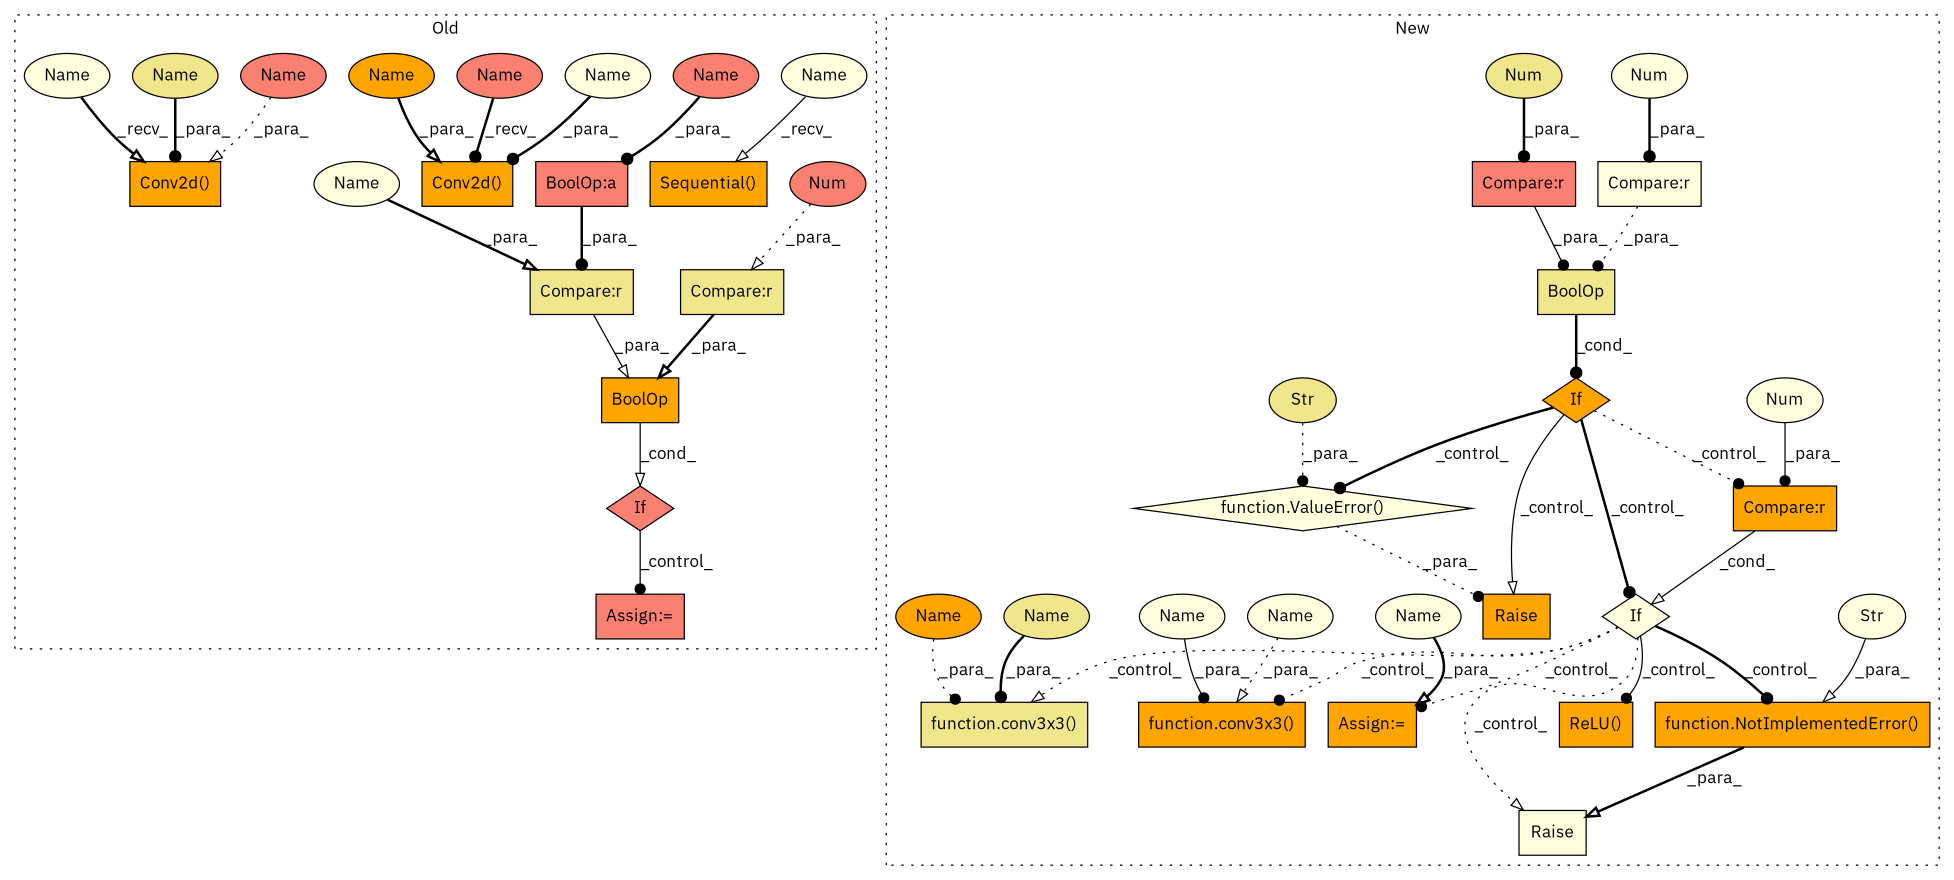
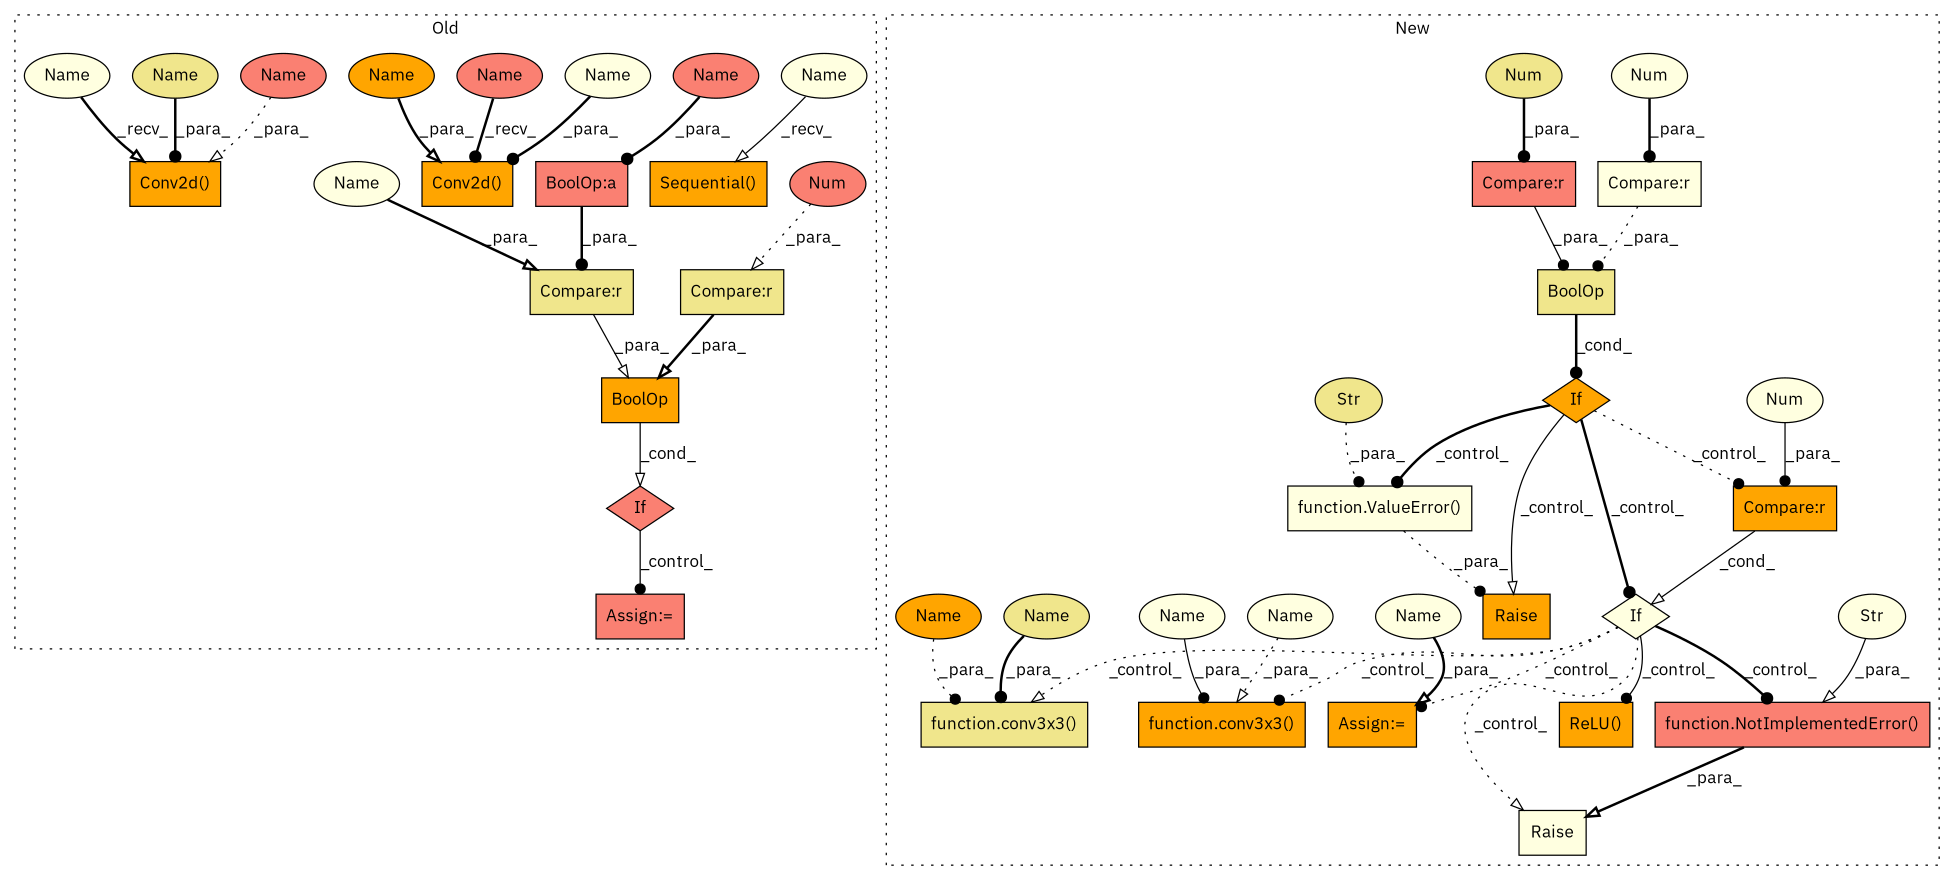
  digraph {
    fontname="IBM Plex Sans"
    node [a=87 fillcolor=lightyellow fontname="IBM Plex Sans" l=6 s=783 shape=box style=filled]
    edge [arrowhead=dot fontname="IBM Plex Sans" style=bold]
    n1 [a=96 fillcolor=salmon l="3,14" label=If s="780,834" shape=diamond]
    n2 [a=68 fillcolor=salmon l=3 label="Assign:=" s=861]
    n3 [a=82 fillcolor=salmon l=3 label="BoolOp:a" s=825]
    n4 [a=72 fillcolor=orange l=51 label=BoolOp]
    n5 [a=40 fillcolor=khaki l=11 label="Compare:r"]
    n6 [a=76 fillcolor=salmon l=1 label=Num s=793 shape=ellipse]
    n7 [a=40 fillcolor=khaki l=36 label="Compare:r" s=798]
    n8 [a=75 fillcolor=orange l="10,54" label="Conv2d()" s="470,497"]
    n9 [a=75 fillcolor=orange l=15 label="Sequential()" s=756]
    n10 [a=75 fillcolor=orange l="10,49" label="Conv2d()" s="615,639"]
    n11 [l=2 label=Name s=756 shape=ellipse]
    n12 [fillcolor=salmon l=2 label=Name s=470 shape=ellipse]
    n13 [l=2 label=Name s=615 shape=ellipse]
    n14 [l=9 label=Name s=798 shape=ellipse]
    n15 [fillcolor=orange l=9 label=Name s=480 shape=ellipse]
    n16 [fillcolor=salmon label=Name s=828 shape=ellipse]
    n17 [fillcolor=salmon label=Name s=625 shape=ellipse]
    n18 [fillcolor=khaki label=Name s=633 shape=ellipse]
    n19 [label=Name s=491 shape=ellipse]
-   n20 [a=75 fillcolor=orange l="20,1" label="function.NotImplementedError()" s="1237,1299"]
+   n20 [a=75 fillcolor=salmon l="20,1" label="function.NotImplementedError()" s="1237,1299"]
    n21 [a=96 l="3,14" label=If s="1202,1217" shape=diamond]
    n22 [a=40 fillcolor=orange l=12 label="Compare:r" s=1205]
    n23 [a=91 label=Raise s=1231]
    n24 [a=96 fillcolor=orange l="3,14" label=If s="1074,1108" shape=diamond]
    n25 [a=66 l=42 label=Str s=1257 shape=ellipse]
    n26 [a=72 fillcolor=khaki l=31 label=BoolOp s=1077]
    n27 [a=75 fillcolor=orange l="8,1" label="function.conv3x3()" s="1413,1445"]
    n28 [a=68 fillcolor=orange l=3 label="Assign:=" s=1666]
    n29 [a=75 fillcolor=khaki l="8,1" label="function.conv3x3()" s="1548,1570"]
    n30 [a=76 l=1 label=Num s=1216 shape=ellipse]
    n31 [a=40 l=11 label="Compare:r" s=1077]
    n32 [a=76 l=1 label=Num s=1087 shape=ellipse]
    n33 [a=40 fillcolor=salmon l=16 label="Compare:r" s=1092]
    n34 [a=76 fillcolor=khaki l=2 label=Num s=1106 shape=ellipse]
    n35 [a=91 fillcolor=orange label=Raise s=1122]
    n36 [a=75 fillcolor=orange l=21 label="ReLU()" s=1505]
-   n37 [a=75 l="11,1" label="function.ValueError()" s="1128,1192" shape=diamond]
+   n37 [a=75 l="11,1" label="function.ValueError()" s="1128,1192"]
    n38 [a=66 fillcolor=khaki l=53 label=Str s=1139 shape=ellipse]
    n39 [label=Name s=1439 shape=ellipse]
    n40 [label=Name s=1669 shape=ellipse]
    n41 [fillcolor=khaki label=Name s=1556 shape=ellipse]
    n42 [label=Name s=1431 shape=ellipse]
    n43 [fillcolor=orange label=Name s=1564 shape=ellipse]
    subgraph cluster_1 {
      label=Old
      style=dotted
      n1
      n2
      n3
      n4
      n5
      n6
      n7
      n8
      n9
      n10
      n11
      n12
      n13
      n14
      n15
      n16
      n17
      n18
      n19
    }
    subgraph cluster_2 {
      label=New
      style=dotted
      n20
      n21
      n22
      n23
      n24
      n25
      n26
      n27
      n28
      n29
      n30
      n31
      n32
      n33
      n34
      n35
      n36
      n37
      n38
      n39
      n40
      n41
      n42
      n43
    }
    n1 -> n2 [label=_control_ style=solid]
    n3 -> n7 [label=_para_]
    n4 -> n1 [arrowhead=onormal label=_cond_ style=solid]
    n5 -> n4 [arrowhead=onormal label=_para_]
    n6 -> n5 [arrowhead=onormal label=_para_ style=dotted]
    n7 -> n4 [arrowhead=onormal label=_para_ style=solid]
    n11 -> n9 [arrowhead=onormal label=_recv_ style=solid]
    n12 -> n8 [label=_recv_]
    n13 -> n10 [arrowhead=onormal label=_recv_]
    n14 -> n7 [arrowhead=onormal label=_para_]
    n15 -> n8 [arrowhead=onormal label=_para_]
    n16 -> n3 [label=_para_]
    n17 -> n10 [arrowhead=onormal label=_para_ style=dotted]
    n18 -> n10 [label=_para_]
    n19 -> n8 [label=_para_]
    n20 -> n23 [arrowhead=onormal label=_para_]
    n21 -> n20 [label=_control_]
    n21 -> n23 [arrowhead=onormal label=_control_ style=dotted]
    n21 -> n27 [label=_control_ style=dotted]
    n21 -> n28 [label=_control_ style=dotted]
    n21 -> n29 [arrowhead=onormal label=_control_ style=dotted]
    n21 -> n36 [label=_control_ style=solid]
    n22 -> n21 [arrowhead=onormal label=_cond_ style=solid]
    n24 -> n21 [label=_control_]
    n24 -> n22 [label=_control_ style=dotted]
    n24 -> n35 [arrowhead=onormal label=_control_ style=solid]
    n24 -> n37 [label=_control_]
    n25 -> n20 [arrowhead=onormal label=_para_ style=solid]
    n26 -> n24 [label=_cond_]
    n30 -> n22 [label=_para_ style=solid]
    n31 -> n26 [label=_para_ style=dotted]
    n32 -> n31 [label=_para_]
    n33 -> n26 [label=_para_ style=solid]
    n34 -> n33 [label=_para_]
    n37 -> n35 [label=_para_ style=dotted]
    n38 -> n37 [label=_para_ style=dotted]
    n39 -> n27 [arrowhead=onormal label=_para_ style=dotted]
    n40 -> n28 [arrowhead=onormal label=_para_]
    n41 -> n29 [label=_para_]
    n42 -> n27 [label=_para_ style=solid]
    n43 -> n29 [label=_para_ style=dotted]
  }
